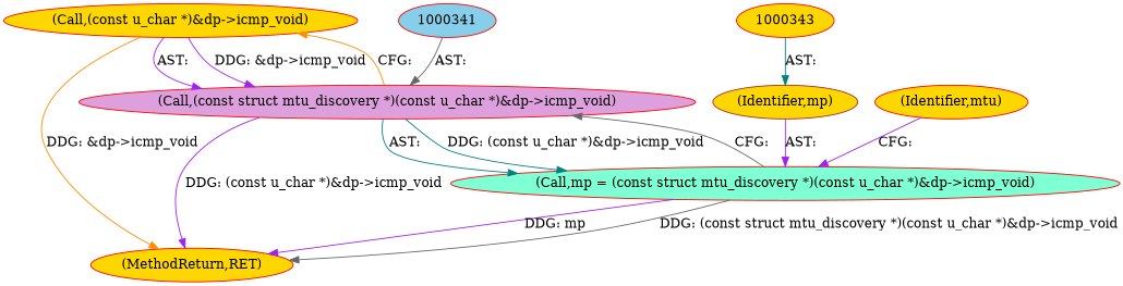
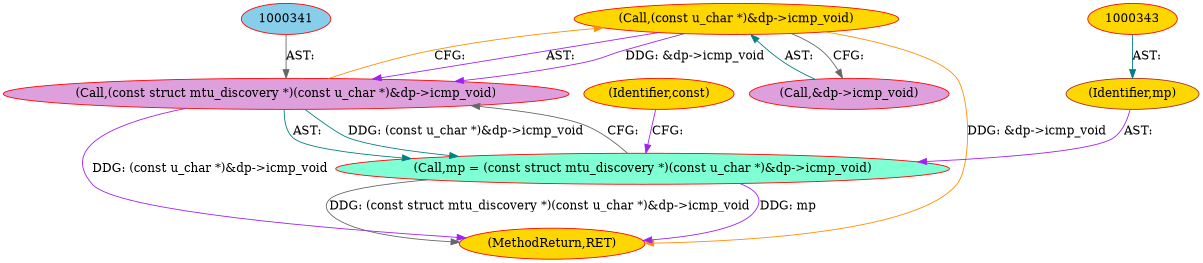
  digraph {
    node [color=red fillcolor=gold style=filled]
    edge [color=purple]
    n1 [label="(Call,(const u_char *)&dp->icmp_void)"]
    n2 [fillcolor=plum label="(Call,(const struct mtu_discovery *)(const u_char *)&dp->icmp_void)"]
+   n3 [fillcolor=plum label="(Call,&dp->icmp_void)"]
    n4 [label="(MethodReturn,RET)"]
    n5 [fillcolor=aquamarine label="(Call,mp = (const struct mtu_discovery *)(const u_char *)&dp->icmp_void)"]
    n6 [color=brown label="(Identifier,mp)"]
-   n7 [label="(Identifier,mtu)"]
+   n7 [label="(Identifier,const)"]
    1000343
    1000341 [fillcolor=skyblue]
    n1 -> n2 [label="AST: "]
    n1 -> n2 [label="DDG: &dp->icmp_void"]
+   n1 -> n3 [color=gray40 label="CFG: "]
    n1 -> n4 [color=darkorange label="DDG: &dp->icmp_void"]
    n2 -> n1 [color=darkorange label="CFG: "]
    n2 -> n4 [label="DDG: (const u_char *)&dp->icmp_void"]
    n2 -> n5 [color=teal label="AST: "]
    n2 -> n5 [color=teal label="DDG: (const u_char *)&dp->icmp_void"]
+   n3 -> n1 [color=teal label="AST: "]
    n5 -> n2 [color=gray40 label="CFG: "]
    n5 -> n4 [label="DDG: mp"]
    n5 -> n4 [color=gray40 label="DDG: (const struct mtu_discovery *)(const u_char *)&dp->icmp_void"]
    n6 -> n5 [label="AST: "]
    n7 -> n5 [label="CFG: "]
    1000343 -> n6 [color=teal label="AST: "]
    1000341 -> n2 [color=gray40 label="AST: "]
  }
